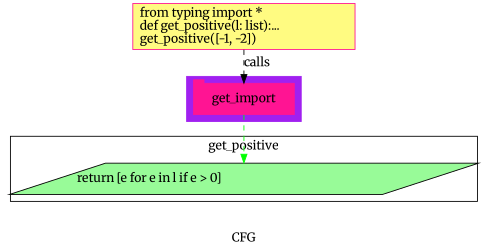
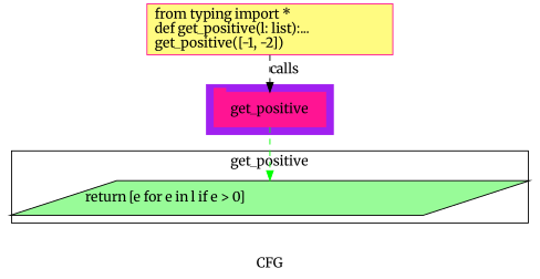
  digraph {
    compound=True
    fontname=Merriweather
    label=CFG
    pack=False
    rankdir=TB
    ranksep=0.02
    node [color=deeppink fontname=Merriweather style="filled,solid"]
    edge [fontname=Merriweather style=dashed]
-   n1 [height=0.5 label=get_import linenum="[7]" shape=tab style=filled width=1.6111]
+   n1 [height=0.5 label=get_positive linenum="[7]" shape=tab style=filled width=1.6111]
    n2 [fillcolor="#98fb98" height=0.5 label="return [e for e in l if e > 0]\l" linenum="[5]" shape=parallelogram width=6.9882 color=black]
    n3 [fillcolor="#FFFB81" height=0.73611 label="from typing import *\ldef get_positive(l: list):...\lget_positive([-1, -2])\l" linenum="[1]" shape=rectangle width=3.5556]
    subgraph cluster_1 {
      color=purple
      compound=true
      label=""
      shape=tab
      style=filled
      n1
    }
    subgraph cluster_2 {
      label=get_positive
      n2
    }
    n1 -> n2 [color=green]
    n3 -> n1 [label=calls]
  }
